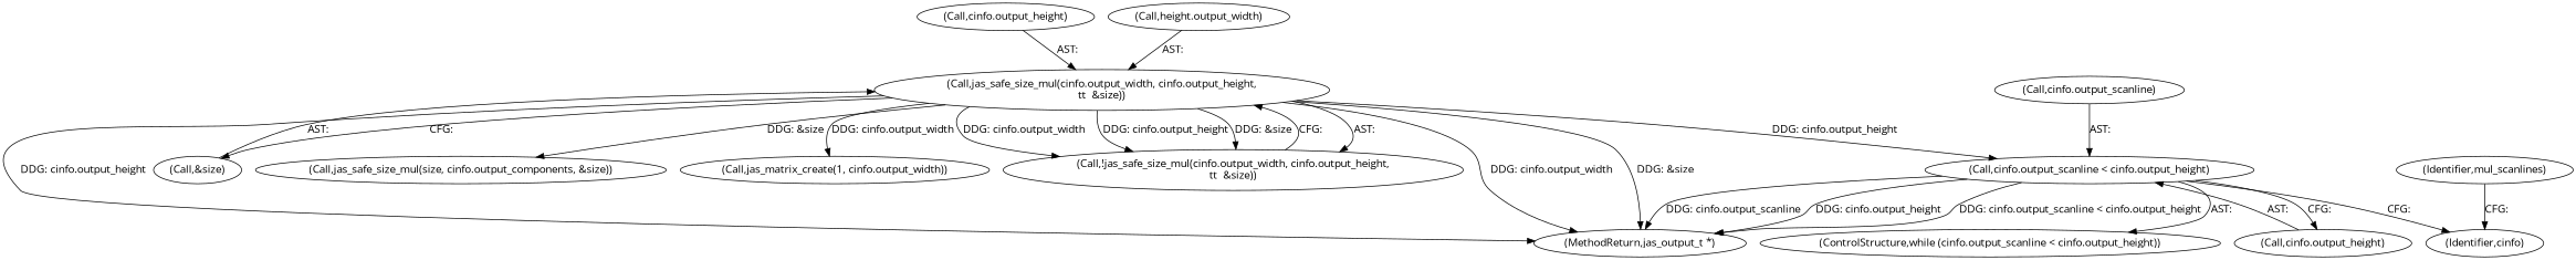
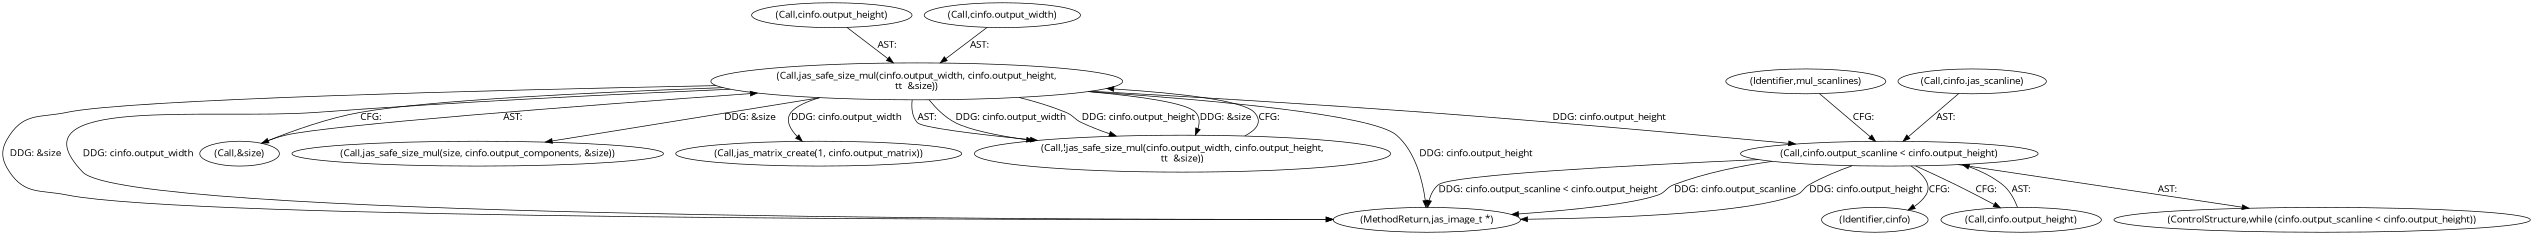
  digraph {
    fontname="Open Sans"
    node [fontname="Open Sans"]
    edge [fontname="Open Sans"]
    n1 [label="(Call,cinfo.output_scanline < cinfo.output_height)"]
    n2 [label="(Call,cinfo.output_height)"]
    n3 [label="(ControlStructure,while (cinfo.output_scanline < cinfo.output_height))"]
-   n4 [label="(MethodReturn,jas_output_t *)"]
+   n4 [label="(MethodReturn,jas_image_t *)"]
    n5 [label="(Identifier,cinfo)"]
    n6 [label="(Call,jas_safe_size_mul(cinfo.output_width, cinfo.output_height,\n\t\t  &size))"]
    n7 [label="(Call,&size)"]
    n8 [label="(Call,jas_safe_size_mul(size, cinfo.output_components, &size))"]
-   n9 [label="(Call,jas_matrix_create(1, cinfo.output_width))"]
+   n9 [label="(Call,jas_matrix_create(1, cinfo.output_matrix))"]
    n10 [label="(Call,!jas_safe_size_mul(cinfo.output_width, cinfo.output_height,\n\t\t  &size))"]
    n11 [label="(Identifier,mul_scanlines)"]
-   n12 [label="(Call,cinfo.output_scanline)"]
+   n12 [label="(Call,cinfo.jas_scanline)"]
    n13 [label="(Call,cinfo.output_height)"]
-   n14 [label="(Call,height.output_width)"]
+   n14 [label="(Call,cinfo.output_width)"]
    n1 -> n2 [label="CFG: "]
    n1 -> n3 [label="AST: "]
    n1 -> n4 [label="DDG: cinfo.output_scanline < cinfo.output_height"]
    n1 -> n4 [label="DDG: cinfo.output_scanline"]
    n1 -> n4 [label="DDG: cinfo.output_height"]
    n1 -> n5 [label="CFG: "]
    n2 -> n1 [label="AST: "]
    n6 -> n1 [label="DDG: cinfo.output_height"]
    n6 -> n4 [label="DDG: cinfo.output_height"]
    n6 -> n4 [label="DDG: &size"]
    n6 -> n4 [label="DDG: cinfo.output_width"]
    n6 -> n7 [label="CFG: "]
    n6 -> n8 [label="DDG: &size"]
    n6 -> n9 [label="DDG: cinfo.output_width"]
    n6 -> n10 [label="AST: "]
    n6 -> n10 [label="DDG: cinfo.output_width"]
    n6 -> n10 [label="DDG: cinfo.output_height"]
    n6 -> n10 [label="DDG: &size"]
    n7 -> n6 [label="AST: "]
    n10 -> n6 [label="CFG: "]
-   n11 -> n5 [label="CFG: "]
+   n11 -> n1 [label="CFG: "]
    n12 -> n1 [label="AST: "]
    n13 -> n6 [label="AST: "]
    n14 -> n6 [label="AST: "]
  }
